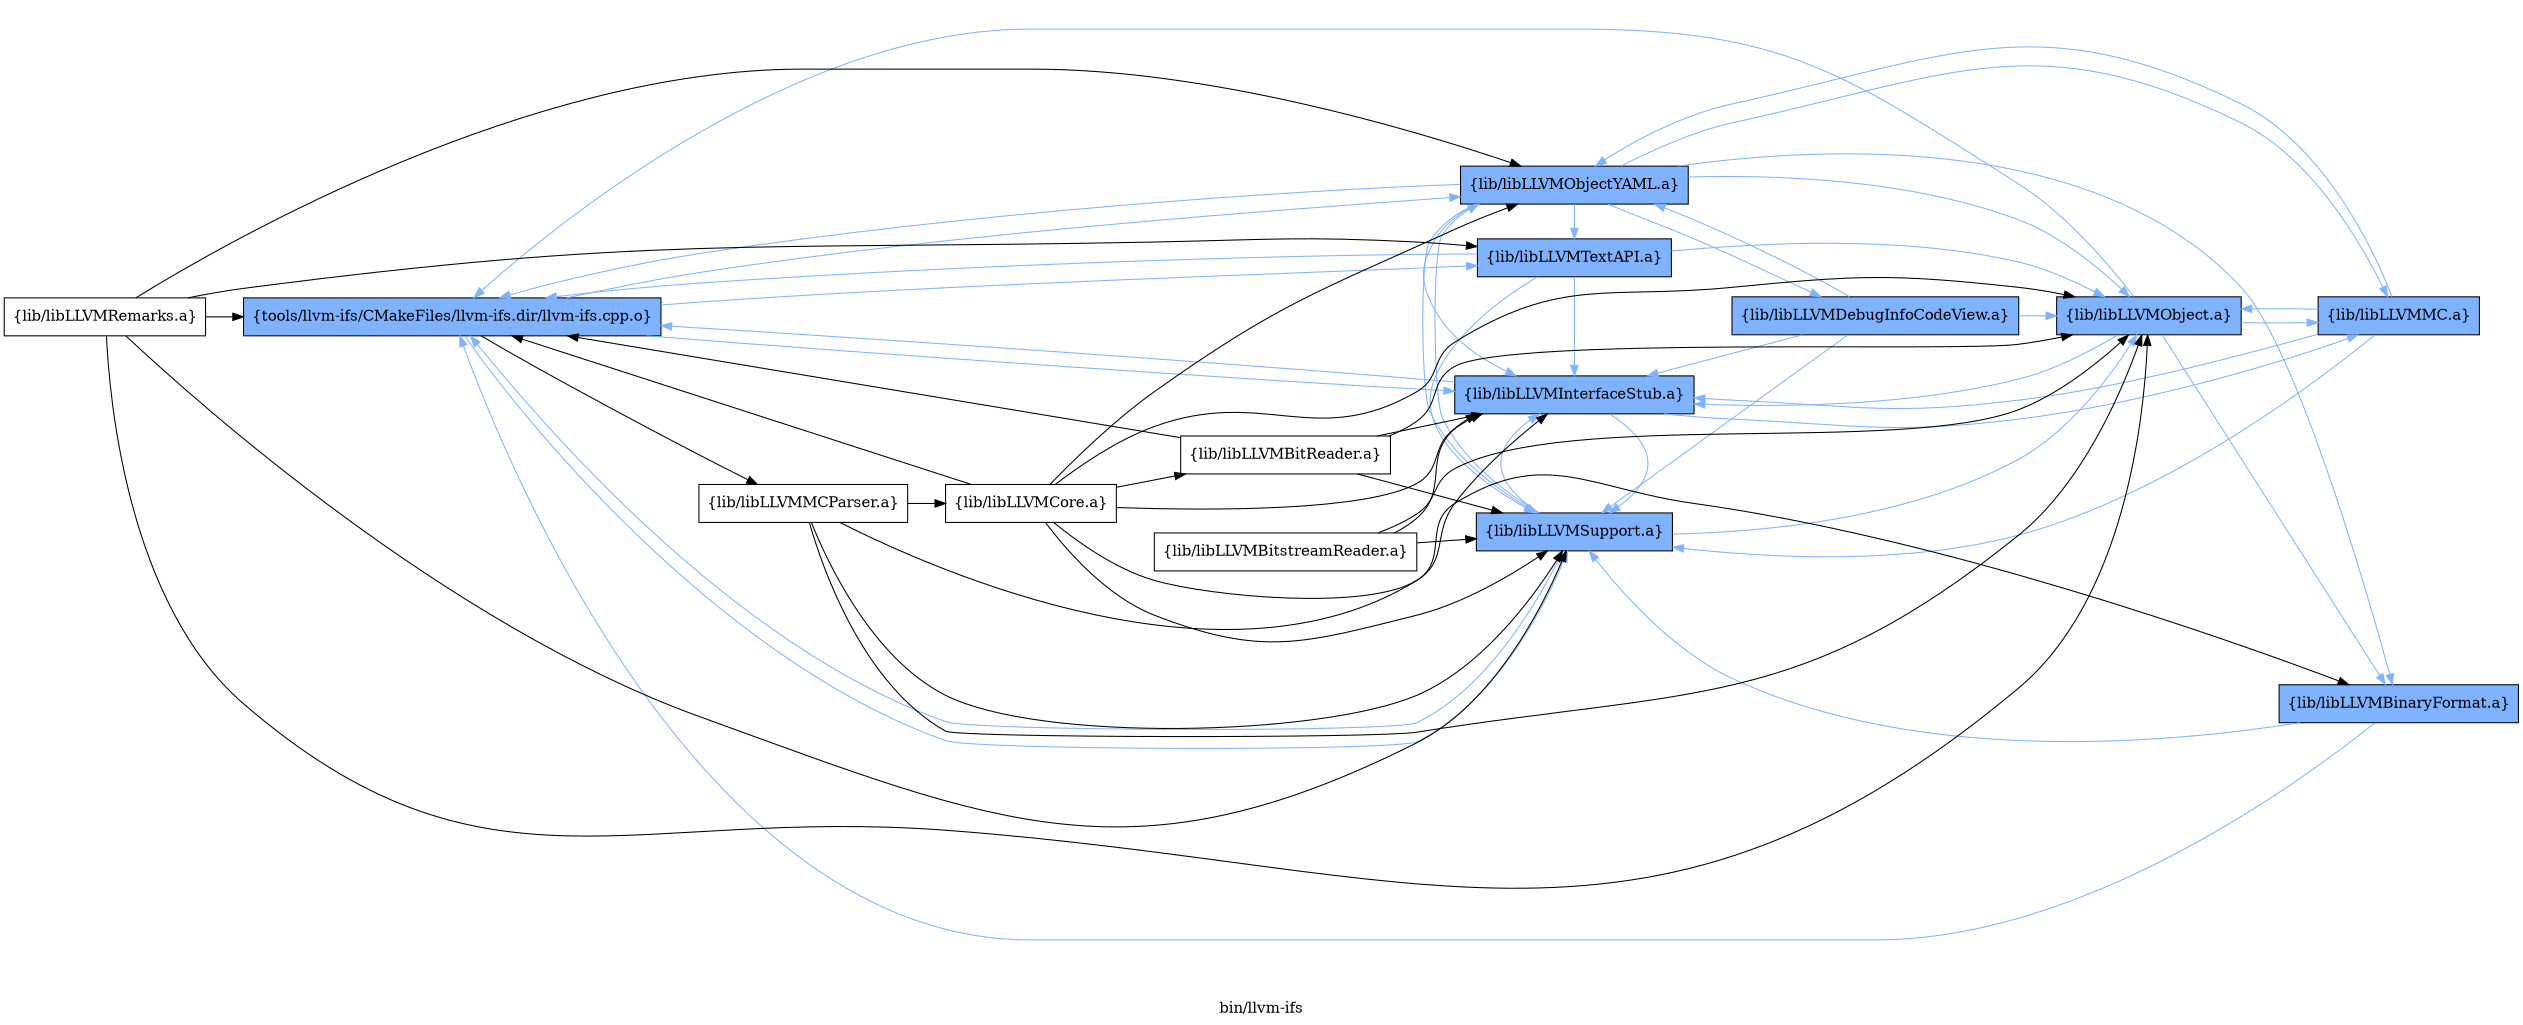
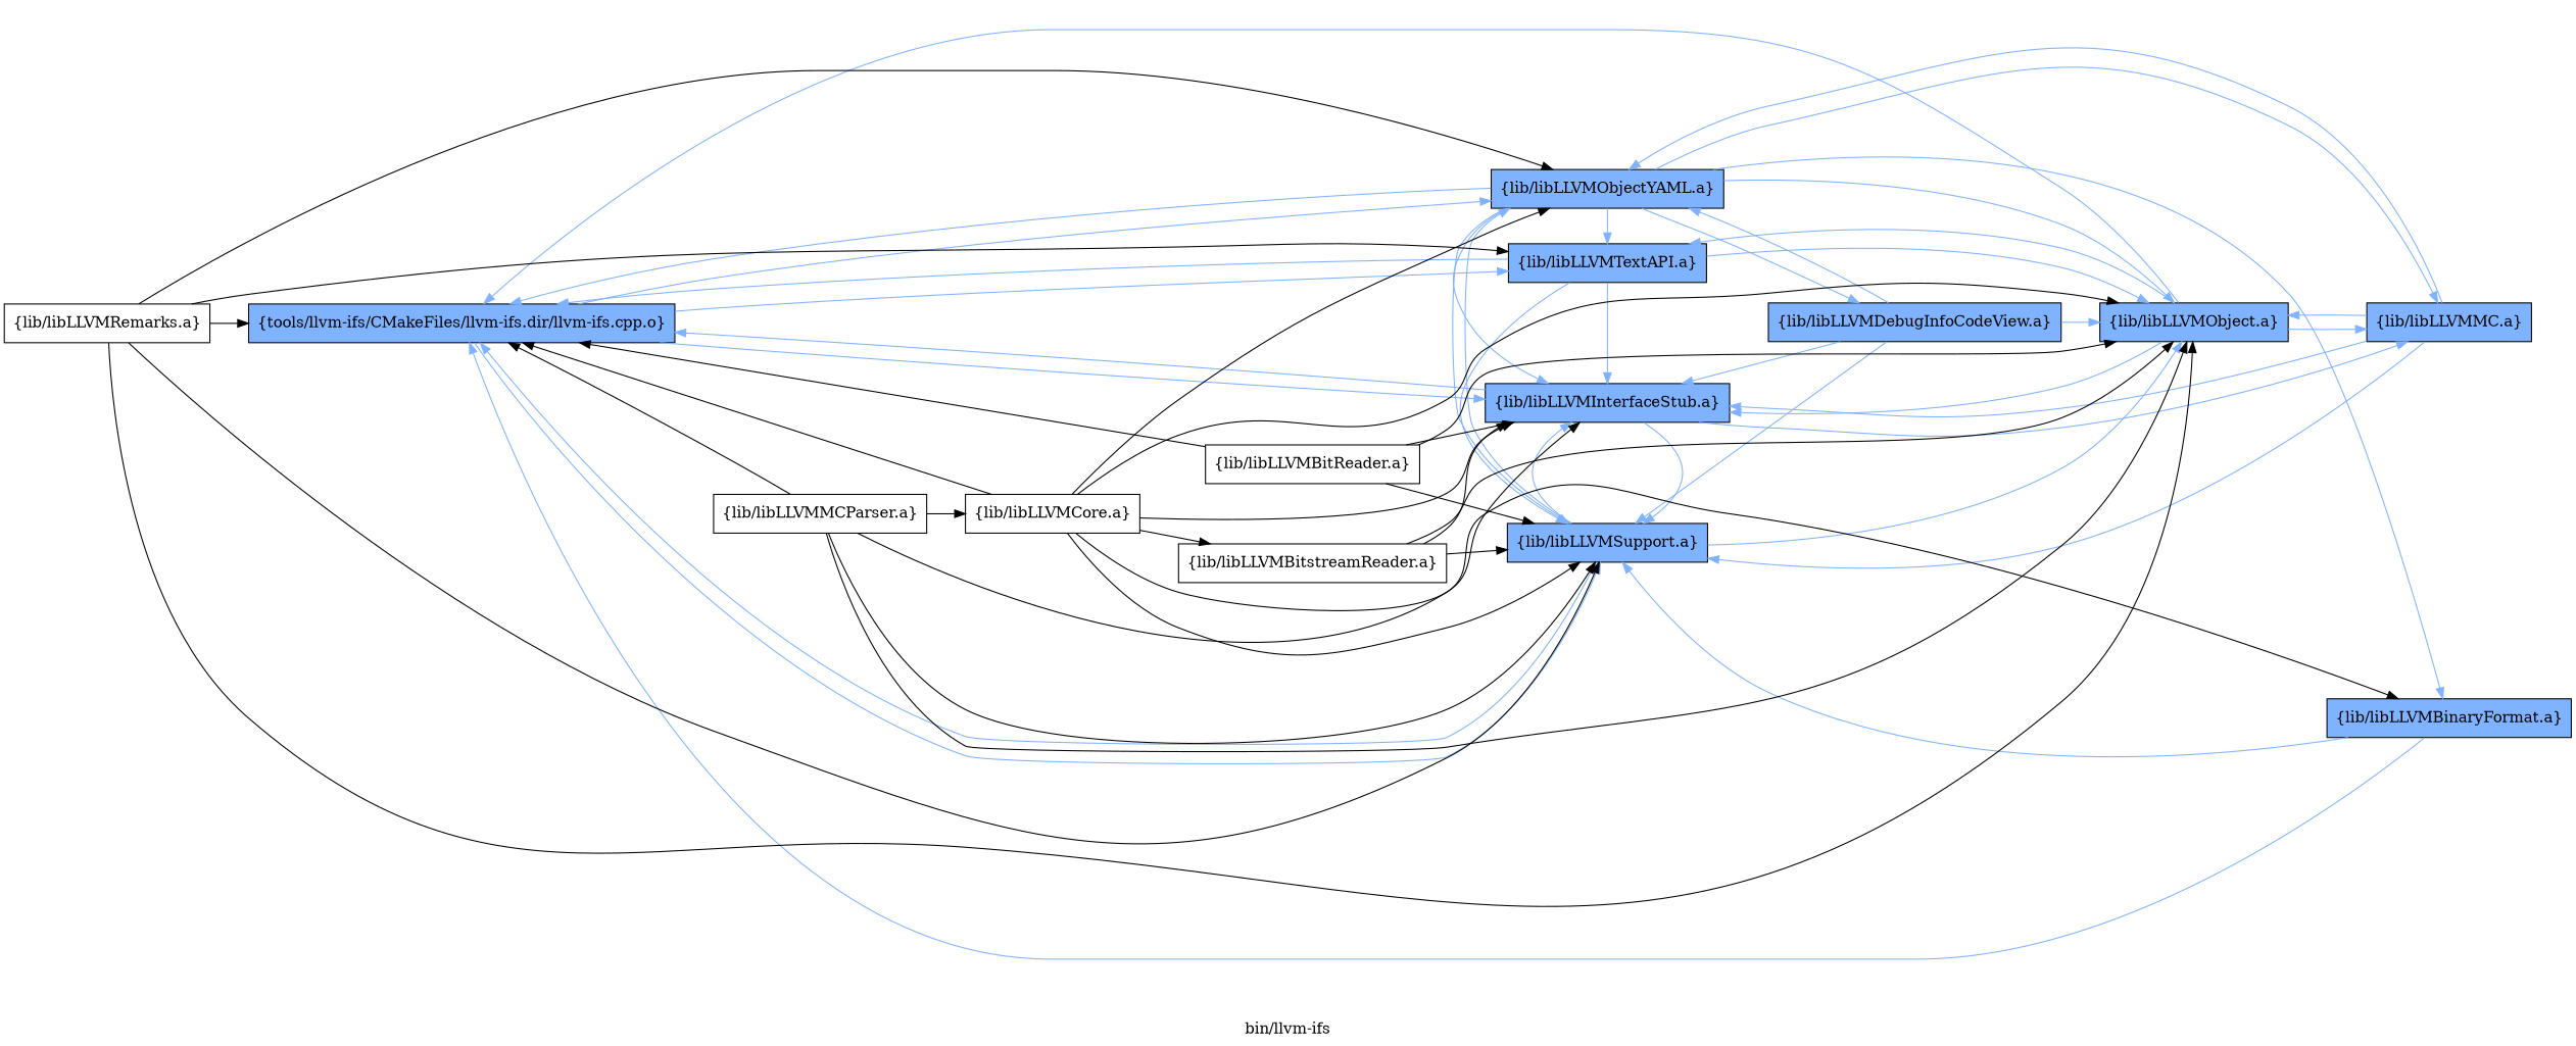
  digraph {
    label="bin/llvm-ifs"
    rankdir=LR
    node [fillcolor="0.600000 0.5 1" group=1 shape=box style=filled]
    edge [color="0.600000 0.5 1"]
    n1 [label="{tools/llvm-ifs/CMakeFiles/llvm-ifs.dir/llvm-ifs.cpp.o}"]
    n2 [label="{lib/libLLVMInterfaceStub.a}"]
    n3 [label="{lib/libLLVMSupport.a}"]
    n4 [label="{lib/libLLVMTextAPI.a}"]
    n5 [label="{lib/libLLVMObjectYAML.a}"]
    n6 [label="{lib/libLLVMMC.a}"]
    n7 [label="{lib/libLLVMObject.a}"]
    n8 [label="{lib/libLLVMBinaryFormat.a}"]
    n9 [label="{lib/libLLVMDebugInfoCodeView.a}"]
    n10 [group=0 label="{lib/libLLVMBitReader.a}" fillcolor="" style=""]
    n11 [group=0 label="{lib/libLLVMCore.a}" fillcolor="" style=""]
    n12 [group=0 label="{lib/libLLVMRemarks.a}" fillcolor="" style=""]
    n13 [group=0 label="{lib/libLLVMBitstreamReader.a}" fillcolor="" style=""]
    n14 [group=0 label="{lib/libLLVMMCParser.a}" fillcolor="" style=""]
    subgraph sub_1 {
      rank=same
      n1
    }
    subgraph sub_2 {
      rank=same
      n2
      n3
      n4
      n5
    }
    n1 -> n2
    n1 -> n3
    n1 -> n4
    n1 -> n5
    n2 -> n1
    n2 -> n3
    n2 -> n6
    n3 -> n1
    n3 -> n2
    n3 -> n5
    n3 -> n7
    n4 -> n1
    n4 -> n2
    n4 -> n3
    n4 -> n7
    n5 -> n1
    n5 -> n2
    n5 -> n3
    n5 -> n4
    n5 -> n6
    n5 -> n7
    n5 -> n8
    n5 -> n9
    n6 -> n2
    n6 -> n3
    n6 -> n5
    n6 -> n7
    n7 -> n1
    n7 -> n2
-   n7 -> n8
+   n7 -> n4
    n7 -> n6
    n8 -> n1
    n8 -> n3
    n9 -> n2
    n9 -> n3
    n9 -> n5
    n9 -> n7
    n10 -> n1 [color=""]
    n10 -> n2 [color=""]
    n10 -> n3 [color=""]
    n10 -> n7 [color=""]
    n11 -> n1 [color=""]
    n11 -> n2 [color=""]
    n11 -> n3 [color=""]
    n11 -> n5 [color=""]
    n11 -> n7 [color=""]
    n11 -> n8 [color=""]
-   n11 -> n10 [color=""]
+   n11 -> n13 [color=""]
    n12 -> n1 [color=""]
    n12 -> n3 [color=""]
    n12 -> n4 [color=""]
    n12 -> n5 [color=""]
    n12 -> n7 [color=""]
    n13 -> n2 [color=""]
    n13 -> n3 [color=""]
    n13 -> n7 [color=""]
-   n1 -> n14 [color=""]
+   n14 -> n1 [color=""]
    n14 -> n2 [color=""]
    n14 -> n3 [color=""]
    n14 -> n7 [color=""]
    n14 -> n11 [color=""]
  }
